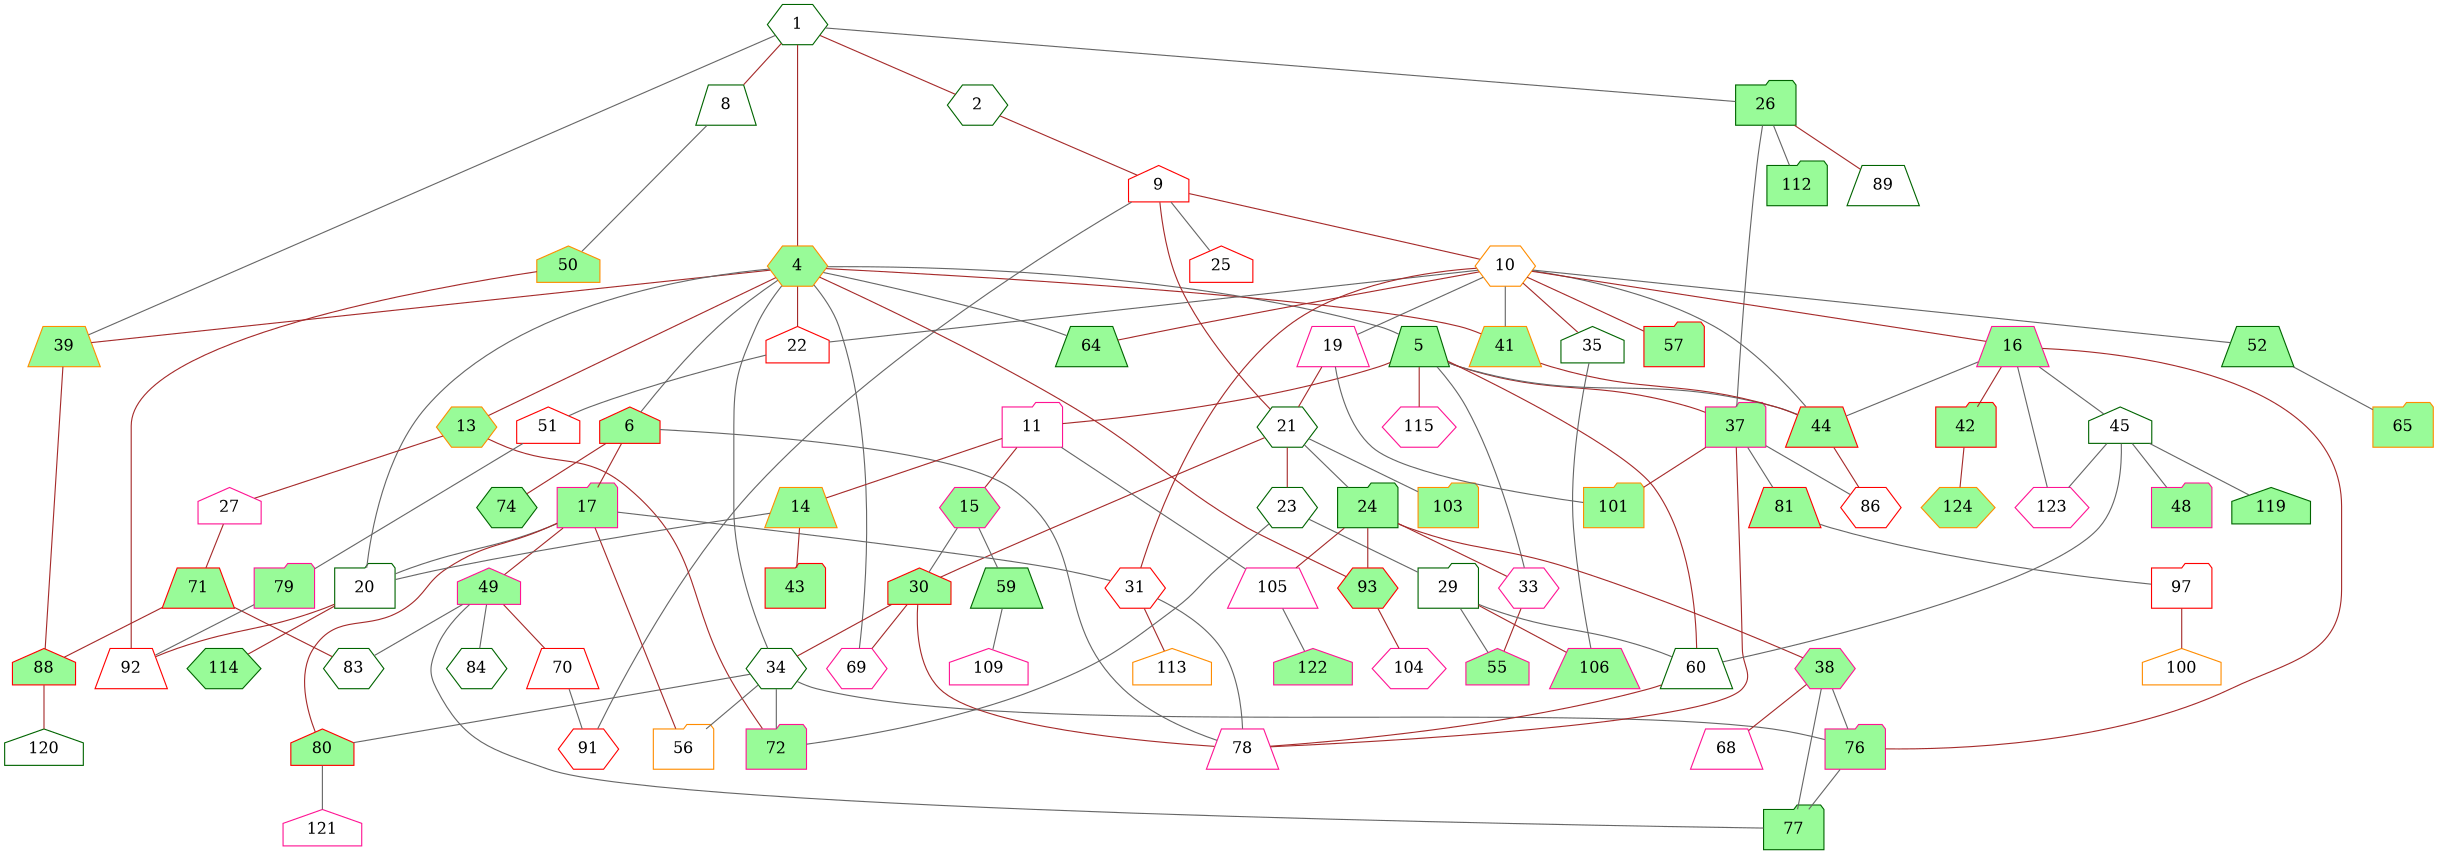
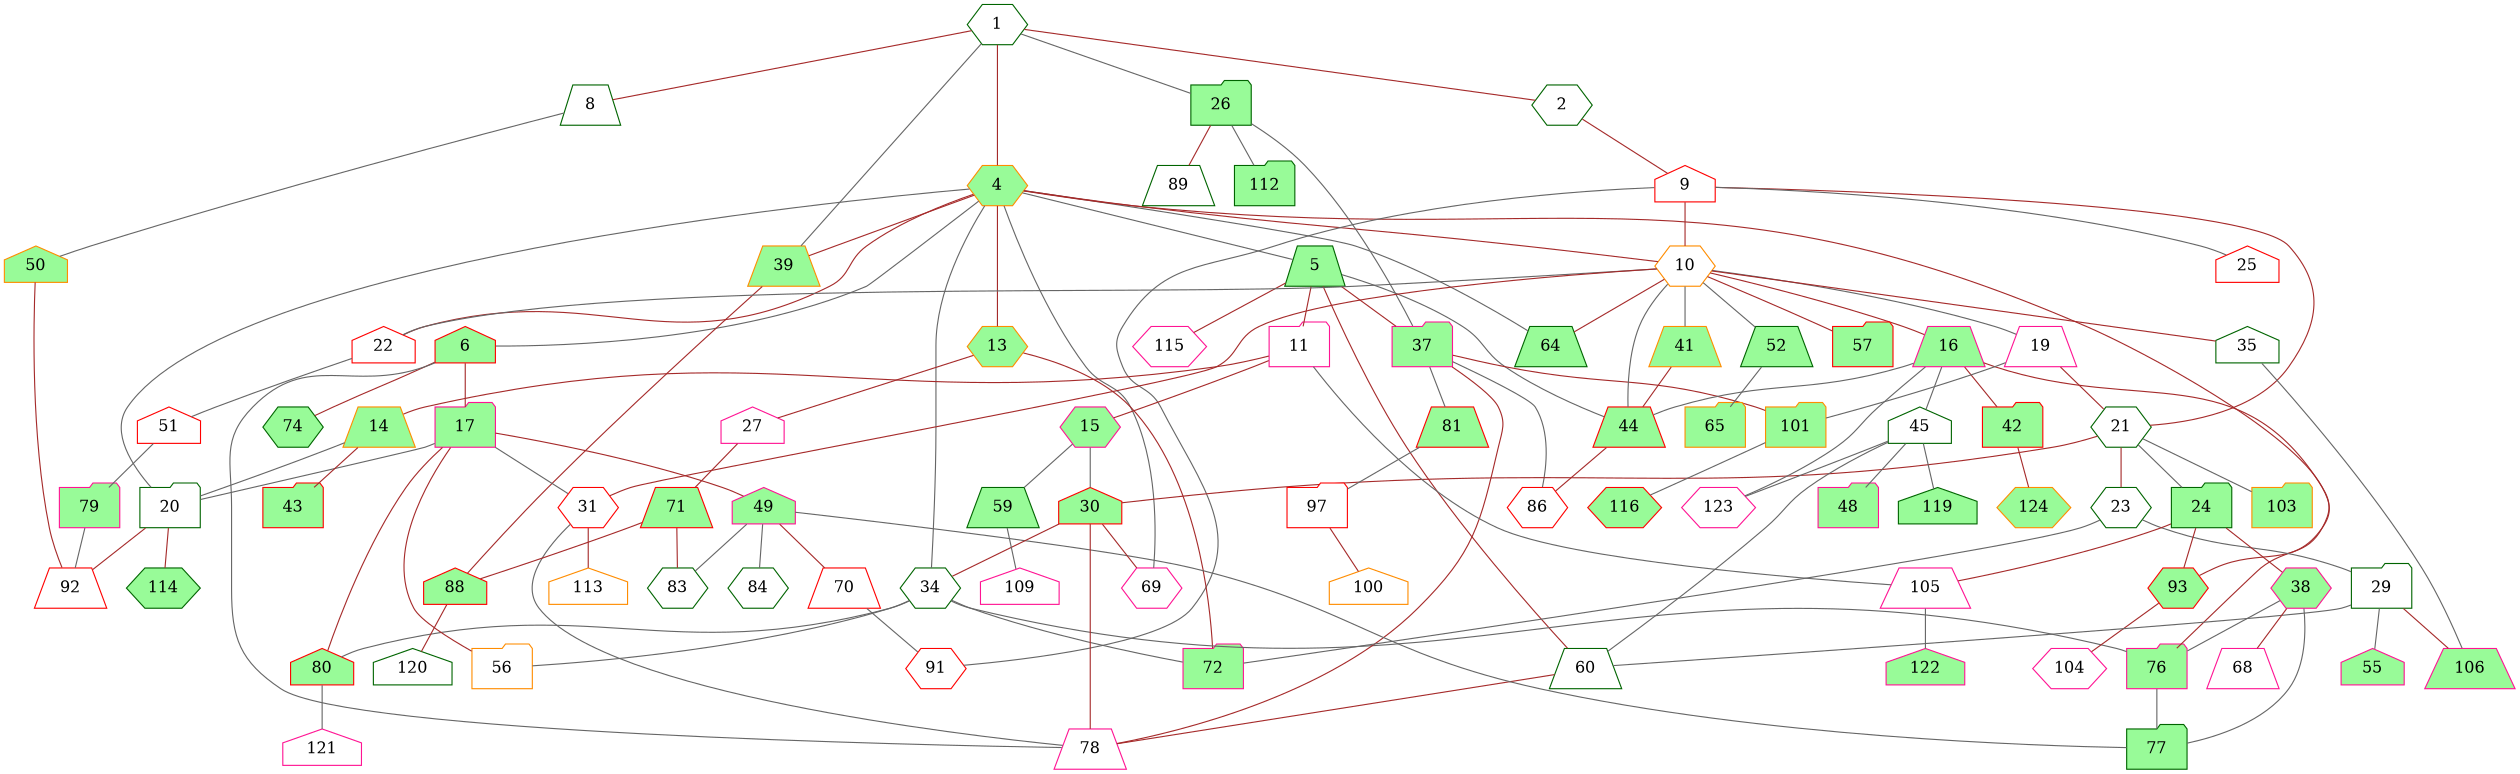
  graph {
    node [color=darkgreen fillcolor=palegreen shape=hexagon style=filled]
    edge [color=gray40]
    1 [fillcolor=white super="+3"]
    2 [fillcolor=white]
    4 [color=darkorange super="+7"]
    8 [fillcolor=white shape=trapezium]
    26 [shape=folder super="+102"]
    39 [color=darkorange shape=trapezium super="+66"]
    9 [color=red fillcolor=white shape=house super="+53"]
    5 [shape=trapezium super="+36"]
    6 [color=red shape=house super="+28"]
    13 [color=darkorange]
    20 [fillcolor=white shape=folder super="+94"]
    22 [color=red fillcolor=white shape=house super="+108"]
    34 [fillcolor=white super="+75"]
    41 [color=darkorange shape=trapezium]
    64 [shape=trapezium]
    69 [color=deeppink fillcolor=white super="+99"]
    93 [color=red]
    50 [color=darkorange shape=house super="+98"]
    37 [color=deeppink shape=folder super="+95"]
    89 [fillcolor=white shape=trapezium]
    112 [shape=folder]
    88 [color=red shape=house]
    10 [color=darkorange fillcolor=white super="+12"]
    21 [fillcolor=white super="+62"]
    25 [color=red fillcolor=white shape=house]
    91 [color=red fillcolor=white]
    11 [color=deeppink fillcolor=white shape=folder super="+58"]
-   33 [color=deeppink fillcolor=white super="+47"]
    44 [color=red shape=trapezium super="+96"]
    60 [fillcolor=white shape=trapezium super="+111"]
    115 [color=deeppink fillcolor=white]
    17 [color=deeppink shape=folder]
    74
    78 [color=deeppink fillcolor=white shape=trapezium super="+126"]
    27 [color=deeppink fillcolor=white shape=house]
    72 [color=deeppink shape=folder]
    92 [color=red fillcolor=white shape=trapezium]
    114
    51 [color=red fillcolor=white shape=house super="+87"]
    76 [color=deeppink shape=folder super="+90"]
    56 [color=darkorange fillcolor=white shape=folder super="+73"]
    80 [color=red shape=house]
    104 [color=deeppink fillcolor=white]
    14 [color=darkorange shape=trapezium super="+40"]
    15 [color=deeppink super="+54"]
    105 [color=deeppink fillcolor=white shape=trapezium]
    55 [color=deeppink shape=house super="+67"]
    81 [color=red shape=trapezium]
    101 [color=darkorange shape=folder]
    86 [color=red fillcolor=white]
    31 [color=red fillcolor=white super="+46"]
    49 [color=deeppink shape=house super="+61"]
    16 [color=deeppink shape=trapezium super="+18"]
    19 [color=deeppink fillcolor=white shape=trapezium super="+63"]
    35 [fillcolor=white shape=house]
    52 [shape=trapezium]
    57 [color=red shape=folder]
    30 [color=red shape=house super="+82"]
    23 [fillcolor=white super="+117"]
    24 [shape=folder super="+32"]
    103 [color=darkorange shape=folder]
    42 [color=red shape=folder super="+110"]
    45 [fillcolor=white shape=house super="+85"]
    123 [color=deeppink fillcolor=white]
    113 [color=darkorange fillcolor=white shape=house]
    106 [color=deeppink shape=trapezium]
    65 [color=darkorange shape=folder]
    43 [color=red shape=folder]
    59 [shape=trapezium]
    97 [color=red fillcolor=white shape=folder]
    100 [color=darkorange fillcolor=white shape=house]
    122 [color=deeppink shape=house]
    71 [color=red shape=trapezium super="+118"]
    109 [color=deeppink fillcolor=white shape=house]
    124 [color=darkorange]
    48 [color=deeppink shape=folder]
    119 [shape=house]
    77 [shape=folder]
    70 [color=red fillcolor=white shape=trapezium]
    83 [fillcolor=white super="+125"]
    84 [fillcolor=white]
    121 [color=deeppink fillcolor=white shape=house]
+   116 [color=red]
    29 [fillcolor=white shape=folder super="+107"]
    38 [color=deeppink]
    79 [color=deeppink shape=folder]
    68 [color=deeppink fillcolor=white shape=trapezium]
    120 [fillcolor=white shape=house]
    1 -- 2 [color=brown]
    1 -- 4 [color=brown]
    1 -- 8 [color=brown]
    1 -- 26
    1 -- 39
    2 -- 9 [color=brown]
    4 -- 39 [color=brown]
    4 -- 5
    4 -- 6
    4 -- 13 [color=brown]
    4 -- 20
    4 -- 22 [color=brown]
    4 -- 34
-   4 -- 41 [color=brown]
+   4 -- 10 [color=brown]
    4 -- 64
    4 -- 69
    4 -- 93 [color=brown]
    8 -- 50
    26 -- 37
    26 -- 89 [color=brown]
    26 -- 112
    39 -- 88 [color=brown]
    9 -- 10 [color=brown]
    9 -- 21 [color=brown]
    9 -- 25
    9 -- 91
    5 -- 37 [color=brown]
    5 -- 11 [color=brown]
-   5 -- 33
    5 -- 44
    5 -- 60 [color=brown]
    5 -- 115 [color=brown]
    6 -- 17 [color=brown]
    6 -- 74 [color=brown]
    6 -- 78
    13 -- 27 [color=brown]
    13 -- 72 [color=brown]
    20 -- 92 [color=brown]
    20 -- 114 [color=brown]
    22 -- 51
    34 -- 72
    34 -- 76
    34 -- 56
    34 -- 80
    41 -- 44 [color=brown]
    93 -- 104 [color=brown]
    50 -- 92 [color=brown]
    37 -- 78 [color=brown]
    37 -- 81
    37 -- 101 [color=brown]
    37 -- 86
    88 -- 120 [color=brown]
    10 -- 22
    10 -- 41
    10 -- 64 [color=brown]
    10 -- 44
    10 -- 31 [color=brown]
    10 -- 16 [color=brown]
    10 -- 19
    10 -- 35 [color=brown]
    10 -- 52
    10 -- 57 [color=brown]
    21 -- 30 [color=brown]
    21 -- 23 [color=brown weight=2]
    21 -- 24
    21 -- 103
    11 -- 14 [color=brown]
    11 -- 15 [color=brown]
    11 -- 105
-   33 -- 55 [color=brown]
    44 -- 86 [color=brown]
    60 -- 78 [color=brown]
    17 -- 20
    17 -- 56 [color=brown]
    17 -- 80 [color=brown]
    17 -- 31
    17 -- 49 [color=brown]
    27 -- 71 [color=brown]
    51 -- 79
    76 -- 77
    80 -- 121
    14 -- 20
    14 -- 43 [color=brown]
    15 -- 30
    15 -- 59
    105 -- 122
    81 -- 97
+   101 -- 116
    31 -- 78
    31 -- 113 [color=brown]
    49 -- 77
    49 -- 70 [color=brown]
    49 -- 83
    49 -- 84
    16 -- 44
    16 -- 76 [color=brown]
    16 -- 42 [color=brown]
    16 -- 45
    16 -- 123
    19 -- 21 [color=brown]
    19 -- 101
    35 -- 106
    52 -- 65
    30 -- 34 [color=brown]
    30 -- 69 [color=brown]
    30 -- 78 [color=brown]
    23 -- 72
    23 -- 29
    24 -- 93 [color=brown]
-   24 -- 33 [color=brown]
    24 -- 105 [color=brown]
    24 -- 38 [color=brown]
    42 -- 124 [color=brown]
    45 -- 60
    45 -- 123
    45 -- 48
    45 -- 119
    59 -- 109
    97 -- 100 [color=brown]
    71 -- 88 [color=brown]
    71 -- 83 [color=brown]
    70 -- 91
    29 -- 60
    29 -- 55
    29 -- 106 [color=brown]
    38 -- 76
    38 -- 77
    38 -- 68 [color=brown]
    79 -- 92
  }
